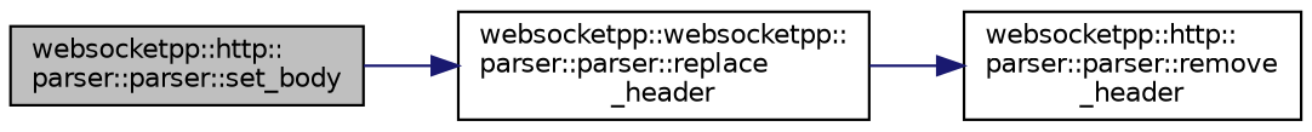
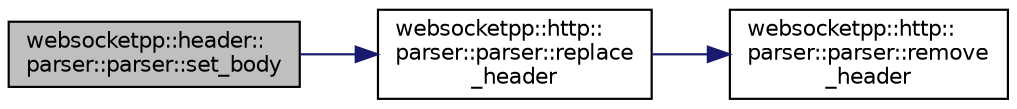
  digraph {
    fontname="DejaVu Sans"
    rankdir=LR
    node [color=black fillcolor=white fontname="DejaVu Sans" fontsize=10 shape=record style=filled]
    edge [color=midnightblue fontname="DejaVu Sans" fontsize=10 labelfontname=Helvetica labelfontsize=10 style=solid]
-   n1 [fillcolor=grey75 fontcolor=black height=0.2 label="websocketpp::http::\lparser::parser::set_body" width=0.4]
-   n2 [height=0.2 label="websocketpp::websocketpp::\lparser::parser::replace\l_header" width=0.4]
+   n1 [fillcolor=grey75 fontcolor=black height=0.2 label="websocketpp::header::\lparser::parser::set_body" width=0.4]
+   n2 [height=0.2 label="websocketpp::http::\lparser::parser::replace\l_header" width=0.4]
    n3 [height=0.2 label="websocketpp::http::\lparser::parser::remove\l_header" width=0.4]
    n1 -> n2
    n2 -> n3
  }
